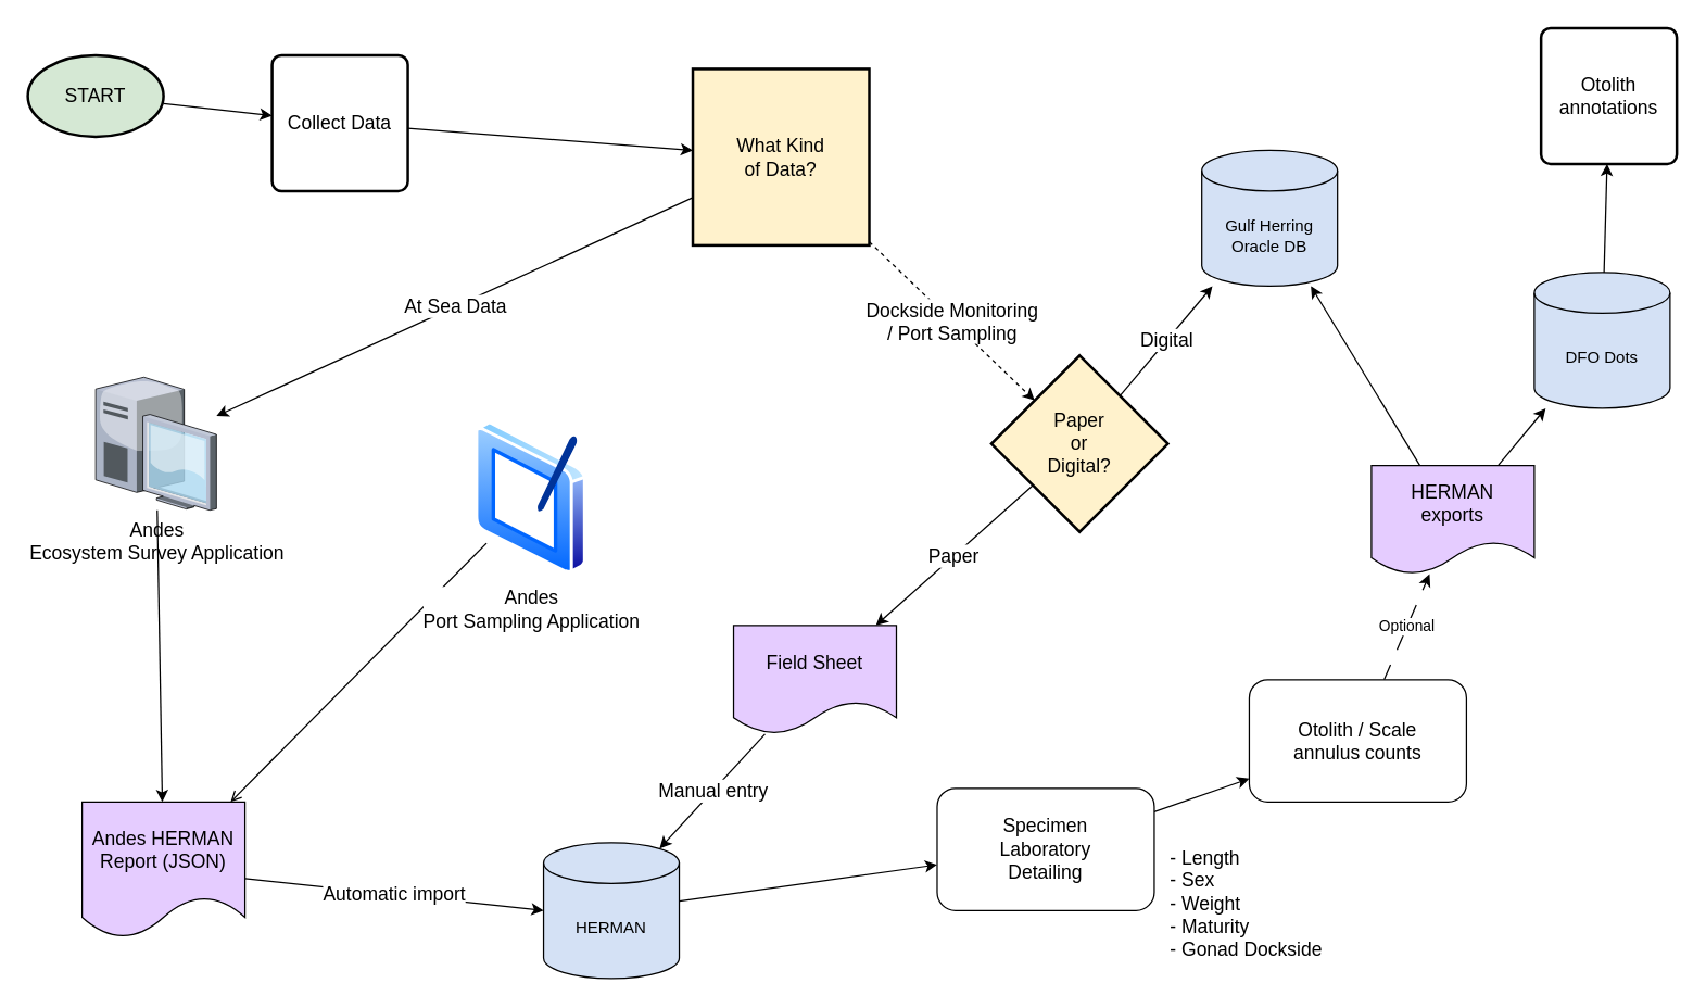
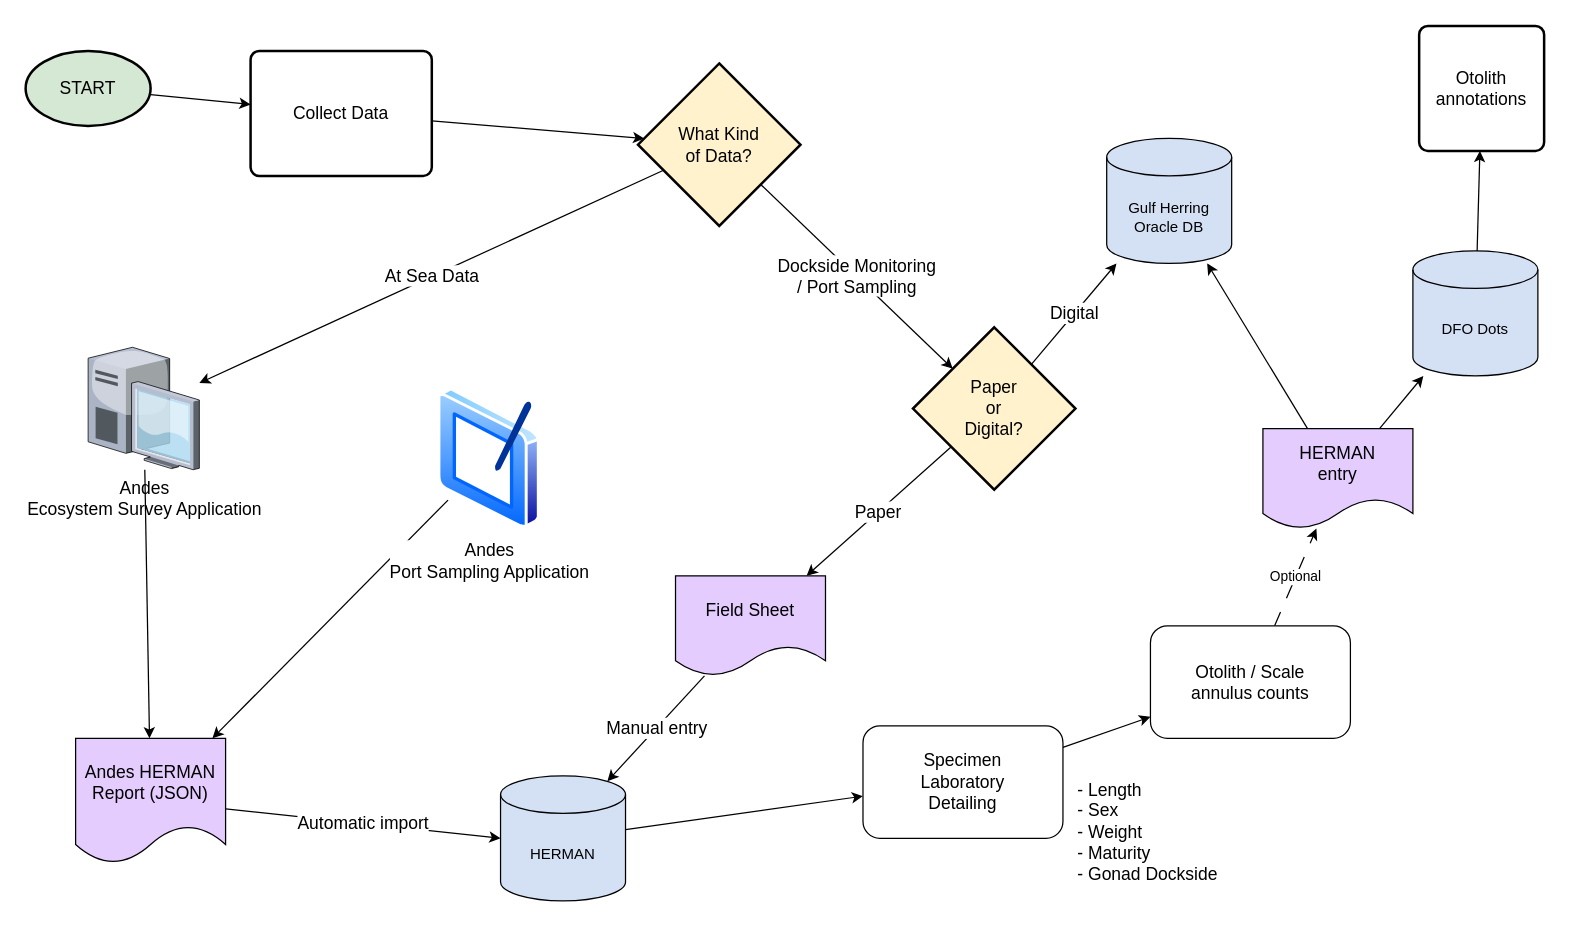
  <mxCell id="0" />
  <mxCell id="1" parent="0" />
  <mxCell id="2" value="" style="rounded=0;orthogonalLoop=1;jettySize=auto;html=1;fontSize=14;" parent="1" source="3" target="8" edge="1"><mxGeometry relative="1" as="geometry"><mxPoint x="180" y="550" as="targetPoint" /></mxGeometry></mxCell>
  <mxCell id="3" value="START" style="strokeWidth=2;html=1;shape=mxgraph.flowchart.start_1;whiteSpace=wrap;fontSize=14;fillColor=#D5E8D4;" parent="1" vertex="1"><mxGeometry x="20" y="40" width="100" height="60" as="geometry" /></mxCell>
  <mxCell id="4" value="" style="rounded=0;orthogonalLoop=1;jettySize=auto;html=1;fontSize=14;" parent="1" source="8" target="7" edge="1"><mxGeometry relative="1" as="geometry"><mxPoint x="300" y="550" as="sourcePoint" /></mxGeometry></mxCell>
- <mxCell id="5" value="Dockside Monitoring &lt;br&gt;/ Port Sampling" style="rounded=0;orthogonalLoop=1;jettySize=auto;html=1;fontSize=14;dashed=1;" parent="1" source="7" target="18" edge="1"><mxGeometry relative="1" as="geometry"><mxPoint x="385" y="80" as="targetPoint" /></mxGeometry></mxCell>
+ <mxCell id="5" value="Dockside Monitoring &lt;br&gt;/ Port Sampling" style="rounded=0;orthogonalLoop=1;jettySize=auto;html=1;fontSize=14;" parent="1" source="7" target="18" edge="1"><mxGeometry relative="1" as="geometry"><mxPoint x="385" y="80" as="targetPoint" /></mxGeometry></mxCell>
  <mxCell id="6" value="At Sea Data" style="rounded=0;orthogonalLoop=1;jettySize=auto;html=1;fontSize=14;" parent="1" source="7" target="12" edge="1"><mxGeometry relative="1" as="geometry" /></mxCell>
- <mxCell id="7" value="What Kind &lt;br style=&quot;font-size: 14px;&quot;&gt;of Data?" style="whiteSpace=wrap;html=1;strokeWidth=2;fontSize=14;fillColor=#FFF2CC;rounded=0;" parent="1" vertex="1"><mxGeometry x="510" y="50" width="130" height="130" as="geometry" /></mxCell>
- <mxCell id="8" value="Collect Data" style="rounded=1;whiteSpace=wrap;html=1;absoluteArcSize=1;arcSize=14;strokeWidth=2;fontSize=14;" parent="1" vertex="1"><mxGeometry x="200" y="40" width="100" height="100" as="geometry" /></mxCell>
- <mxCell id="9" style="rounded=0;orthogonalLoop=1;jettySize=auto;html=1;fontSize=14;endArrow=open;" parent="1" source="10" target="14" edge="1"><mxGeometry relative="1" as="geometry" /></mxCell>
+ <mxCell id="7" value="What Kind &lt;br style=&quot;font-size: 14px;&quot;&gt;of Data?" style="rhombus;whiteSpace=wrap;html=1;strokeWidth=2;fontSize=14;fillColor=#FFF2CC;" parent="1" vertex="1"><mxGeometry x="510" y="50" width="130" height="130" as="geometry" /></mxCell>
+ <mxCell id="8" value="Collect Data" style="rounded=1;whiteSpace=wrap;html=1;absoluteArcSize=1;arcSize=14;strokeWidth=2;fontSize=14;" parent="1" vertex="1"><mxGeometry x="200" y="40" width="145" height="100" as="geometry" /></mxCell>
+ <mxCell id="9" style="rounded=0;orthogonalLoop=1;jettySize=auto;html=1;fontSize=14;" parent="1" source="10" target="14" edge="1"><mxGeometry relative="1" as="geometry" /></mxCell>
  <mxCell id="10" value="Andes&lt;br style=&quot;font-size: 14px;&quot;&gt;Port Sampling Application" style="image;aspect=fixed;perimeter=ellipsePerimeter;html=1;align=center;shadow=0;dashed=0;spacingTop=3;image=img/lib/active_directory/tablet_pc.svg;fontSize=14;" parent="1" vertex="1"><mxGeometry x="350" y="310" width="81.9" height="112.19" as="geometry" /></mxCell>
  <mxCell id="11" style="rounded=0;orthogonalLoop=1;jettySize=auto;html=1;fontSize=14;" parent="1" source="12" target="14" edge="1"><mxGeometry relative="1" as="geometry" /></mxCell>
  <mxCell id="12" value="Andes&lt;br style=&quot;font-size: 14px;&quot;&gt;Ecosystem Survey Application" style="verticalLabelPosition=bottom;sketch=0;aspect=fixed;html=1;verticalAlign=top;strokeColor=none;align=center;outlineConnect=0;shape=mxgraph.citrix.desktop;fontSize=14;" parent="1" vertex="1"><mxGeometry x="70" y="277.1" width="89" height="98" as="geometry" /></mxCell>
  <mxCell id="13" value="Automatic import" style="rounded=0;orthogonalLoop=1;jettySize=auto;html=1;fontSize=14;entryX=0;entryY=0.5;entryDx=0;entryDy=0;entryPerimeter=0;" parent="1" source="14" target="28" edge="1"><mxGeometry relative="1" as="geometry"><mxPoint x="394.96" y="667.3" as="targetPoint" /></mxGeometry></mxCell>
  <mxCell id="14" value="Andes HERMAN Report (JSON)" style="shape=document;whiteSpace=wrap;html=1;boundedLbl=1;fontSize=14;fillColor=#E5CCFF;" parent="1" vertex="1"><mxGeometry x="60" y="590" width="120" height="100" as="geometry" /></mxCell>
  <mxCell id="15" value="" style="rounded=0;orthogonalLoop=1;jettySize=auto;html=1;" parent="1" source="28" target="22" edge="1"><mxGeometry relative="1" as="geometry"><mxPoint x="450" y="760" as="sourcePoint" /></mxGeometry></mxCell>
  <mxCell id="16" value="Digital" style="rounded=0;orthogonalLoop=1;jettySize=auto;html=1;fontSize=14;" parent="1" source="18" target="29" edge="1"><mxGeometry relative="1" as="geometry" /></mxCell>
  <mxCell id="17" value="Paper" style="rounded=0;orthogonalLoop=1;jettySize=auto;html=1;fontSize=14;" parent="1" source="18" target="20" edge="1"><mxGeometry relative="1" as="geometry"><mxPoint x="700" y="460" as="targetPoint" /></mxGeometry></mxCell>
  <mxCell id="18" value="Paper &lt;br style=&quot;font-size: 14px;&quot;&gt;or &lt;br style=&quot;font-size: 14px;&quot;&gt;Digital?" style="rhombus;whiteSpace=wrap;html=1;strokeWidth=2;fontSize=14;fillColor=#FFF2CC;" parent="1" vertex="1"><mxGeometry x="730" y="261.1" width="130" height="130" as="geometry" /></mxCell>
  <mxCell id="19" value="Manual entry" style="rounded=0;orthogonalLoop=1;jettySize=auto;html=1;fontSize=14;entryX=0.855;entryY=0;entryDx=0;entryDy=4.35;entryPerimeter=0;" parent="1" source="20" target="28" edge="1"><mxGeometry relative="1" as="geometry"><mxPoint x="469.04" y="672.97" as="targetPoint" /></mxGeometry></mxCell>
  <mxCell id="20" value="Field Sheet" style="shape=document;whiteSpace=wrap;html=1;boundedLbl=1;fontSize=14;fillColor=#E5CCFF;" parent="1" vertex="1"><mxGeometry x="540" y="460" width="120" height="80" as="geometry" /></mxCell>
  <mxCell id="21" value="" style="rounded=0;orthogonalLoop=1;jettySize=auto;html=1;" parent="1" source="22" target="24" edge="1"><mxGeometry relative="1" as="geometry" /></mxCell>
  <mxCell id="22" value="Specimen &lt;br&gt;Laboratory&lt;br&gt;Detailing" style="rounded=1;whiteSpace=wrap;html=1;fontSize=14;" parent="1" vertex="1"><mxGeometry x="690" y="580" width="160" height="90" as="geometry" /></mxCell>
  <mxCell id="23" value="Optional" style="rounded=0;orthogonalLoop=1;jettySize=auto;html=1;dashed=1;dashPattern=12 12;" parent="1" source="24" target="27" edge="1"><mxGeometry relative="1" as="geometry" /></mxCell>
  <mxCell id="24" value="Otolith / Scale &lt;br&gt;annulus counts" style="rounded=1;whiteSpace=wrap;html=1;fontSize=14;" parent="1" vertex="1"><mxGeometry x="920" y="500" width="160" height="90" as="geometry" /></mxCell>
  <mxCell id="25" style="rounded=0;orthogonalLoop=1;jettySize=auto;html=1;" parent="1" source="27" target="29" edge="1"><mxGeometry relative="1" as="geometry" /></mxCell>
  <mxCell id="26" style="rounded=0;orthogonalLoop=1;jettySize=auto;html=1;" edge="1" parent="1" source="27" target="32"><mxGeometry relative="1" as="geometry" /></mxCell>
- <mxCell id="27" value="HERMAN &lt;br&gt;exports" style="shape=document;whiteSpace=wrap;html=1;boundedLbl=1;fontSize=14;fillColor=#E5CCFF;" parent="1" vertex="1"><mxGeometry x="1010" y="342.19" width="120" height="80" as="geometry" /></mxCell>
+ <mxCell id="27" value="HERMAN &lt;br&gt;entry" style="shape=document;whiteSpace=wrap;html=1;boundedLbl=1;fontSize=14;fillColor=#E5CCFF;" parent="1" vertex="1"><mxGeometry x="1010" y="342.19" width="120" height="80" as="geometry" /></mxCell>
  <mxCell id="28" value="HERMAN" style="shape=cylinder3;whiteSpace=wrap;html=1;boundedLbl=1;backgroundOutline=1;size=15;fillColor=#D4E1F5;" parent="1" vertex="1"><mxGeometry x="400" y="620" width="100" height="100" as="geometry" /></mxCell>
  <mxCell id="29" value="Gulf Herring Oracle DB" style="shape=cylinder3;whiteSpace=wrap;html=1;boundedLbl=1;backgroundOutline=1;size=15;fillColor=#D4E1F5;" parent="1" vertex="1"><mxGeometry x="885" y="110" width="100" height="100" as="geometry" /></mxCell>
  <mxCell id="30" value="- Length&lt;br&gt;- Sex&lt;br&gt;- Weight&lt;br&gt;- Maturity&lt;br&gt;- Gonad Dockside" style="text;html=1;strokeColor=none;fillColor=none;align=left;verticalAlign=middle;whiteSpace=wrap;rounded=0;fontSize=14;" parent="1" vertex="1"><mxGeometry x="860" y="620" width="150" height="90" as="geometry" /></mxCell>
  <mxCell id="31" style="rounded=0;orthogonalLoop=1;jettySize=auto;html=1;" edge="1" parent="1" source="32" target="33"><mxGeometry relative="1" as="geometry" /></mxCell>
  <mxCell id="32" value="DFO Dots" style="shape=cylinder3;whiteSpace=wrap;html=1;boundedLbl=1;backgroundOutline=1;size=15;fillColor=#D4E1F5;" vertex="1" parent="1"><mxGeometry x="1130" y="200" width="100" height="100" as="geometry" /></mxCell>
  <mxCell id="33" value="Otolith annotations" style="rounded=1;whiteSpace=wrap;html=1;absoluteArcSize=1;arcSize=14;strokeWidth=2;fontSize=14;" vertex="1" parent="1"><mxGeometry x="1135" y="20" width="100" height="100" as="geometry" /></mxCell>
